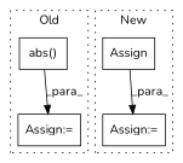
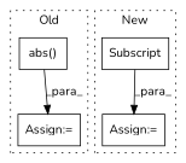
  digraph {
    fontname=Nunito
    node [a=68 shape=box fontname=Nunito]
    edge [fontname=Nunito]
    n1 [a=75 l="7,1" label="abs()" s="3390,3428"]
    n2 [l=4 label="Assign:=" s=3369]
-   n3 [a=63 l="17,0" label=Assign s="3874,0"]
+   n3 [a=63 l="17,0" label=Subscript s="3874,0"]
    n4 [l=3 label="Assign:=" s=3871]
    subgraph cluster_1 {
      label=Old
      style=dotted
      n1
      n2
    }
    subgraph cluster_2 {
      label=New
      style=dotted
      n3
      n4
    }
    n1 -> n2 [label=_para_]
    n3 -> n4 [label=_para_]
  }
